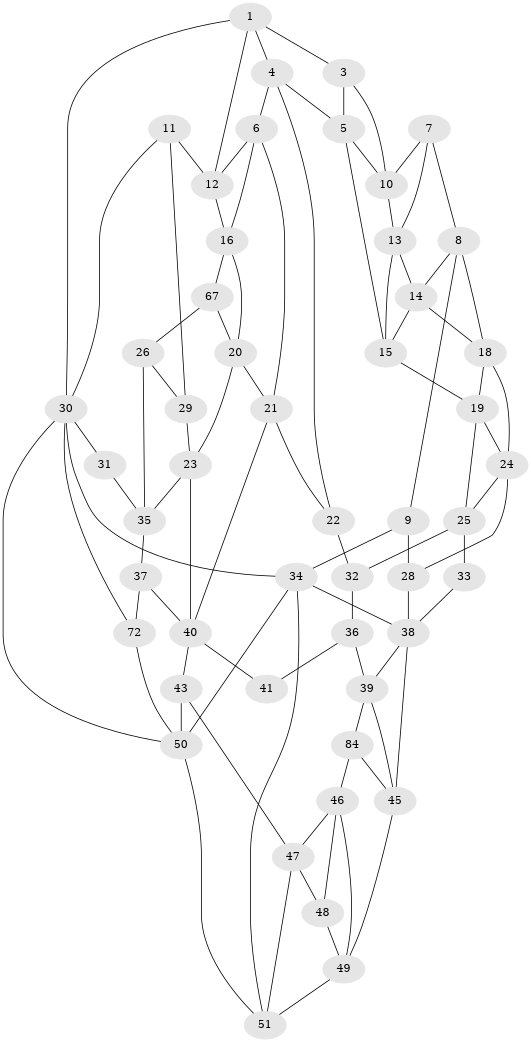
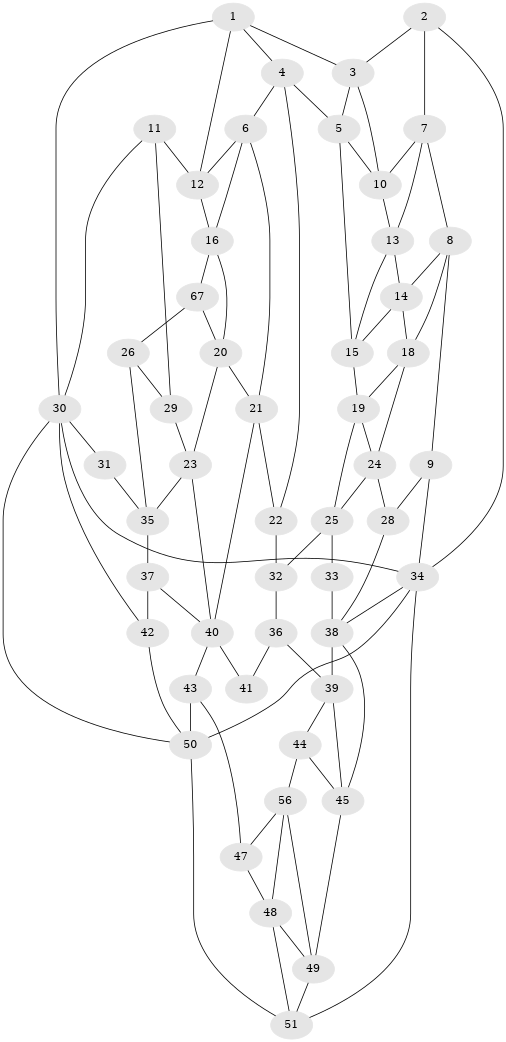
  graph {
    node [color=gray90 style=filled]
    edge [weight=1.0]
    1
    3
    4
    12
    30
    5
    10
    6
    22
    16
    34
    31
-   42 [label=72]
+   42
    50
+   2
    7
    8
    13
    38
    51
    15
    21
    32
    19
    n25 [label=67]
    20
    40
    9
    14
    18
    28
    24
    11
    29
    23
    25
    26
    35
    33
    41
    43
    36
    37
    39
    45
-   44 [label=84]
+   44
    49
-   46
+   46 [label=56]
    47
    48
    1 -- 3
    1 -- 4
    1 -- 12
    1 -- 30
    3 -- 5
    3 -- 10
    4 -- 5
    4 -- 6
    4 -- 22
    12 -- 16
    30 -- 34
    30 -- 31
    30 -- 42
    30 -- 50
    5 -- 10
    5 -- 15
    10 -- 13
    6 -- 12
    6 -- 16
    6 -- 21
    22 -- 32 [weight=2.0]
    16 -- n25
    16 -- 20
    34 -- 50
    34 -- 38
    34 -- 51
    31 -- 35
    42 -- 50
    50 -- 51
+   2 -- 3
+   2 -- 34
+   2 -- 7
    7 -- 10
    7 -- 8
    7 -- 13
    8 -- 9
    8 -- 14
    8 -- 18
    13 -- 15
    13 -- 14
    38 -- 39 [weight=2.0]
    38 -- 45
    15 -- 19
    21 -- 22
    21 -- 40
    32 -- 36
    19 -- 24
    19 -- 25
    n25 -- 20
    n25 -- 26
    20 -- 21
    20 -- 23
    40 -- 41 [weight=2.0]
    40 -- 43
    9 -- 34
    9 -- 28
    14 -- 15
    14 -- 18
    18 -- 19
    18 -- 24
    28 -- 38
    24 -- 28
    24 -- 25
    11 -- 12
    11 -- 30
    11 -- 29
    29 -- 23
    23 -- 40
    23 -- 35
    25 -- 32
    25 -- 33
    26 -- 29 [weight=2.0]
    26 -- 35
    35 -- 37
    33 -- 38
    43 -- 50
    43 -- 47
    36 -- 41
    36 -- 39 [weight=2.0]
    37 -- 42 [weight=2.0]
    37 -- 40
    39 -- 45
    39 -- 44
    45 -- 49
    44 -- 45
    44 -- 46
    49 -- 51
    46 -- 49
    46 -- 47
    46 -- 48
-   47 -- 51
+   48 -- 51
    47 -- 48
    48 -- 49
  }
